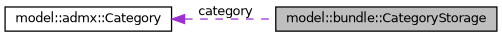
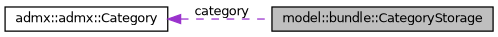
  digraph {
    rankdir=LR
    node [color=black fontname=Helvetica fontsize=10 shape=record style=filled]
    n1 [fillcolor=grey75 fontcolor=black height=0.2 label="model::bundle::CategoryStorage" width=0.4]
-   n2 [fillcolor=white height=0.2 label="model::admx::Category" width=0.4]
+   n2 [fillcolor=white height=0.2 label="admx::admx::Category" width=0.4]
    n2 -> n1 [color=darkorchid3 dir=back fontname=Helvetica fontsize=10 label=" category" labelfontname=Helvetica labelfontsize=10 style=dashed]
  }
